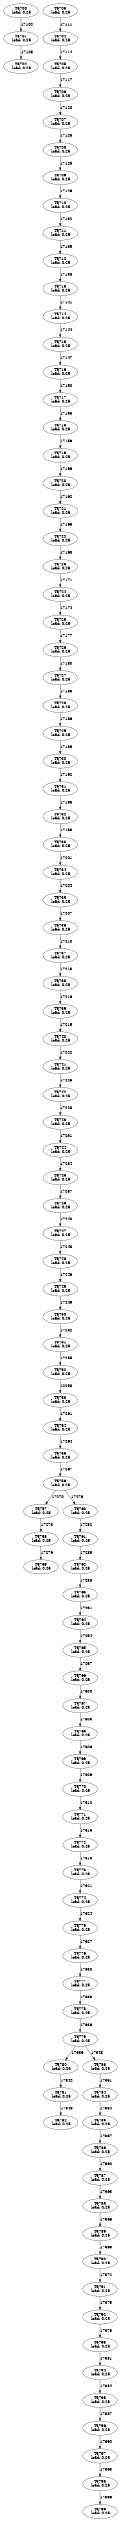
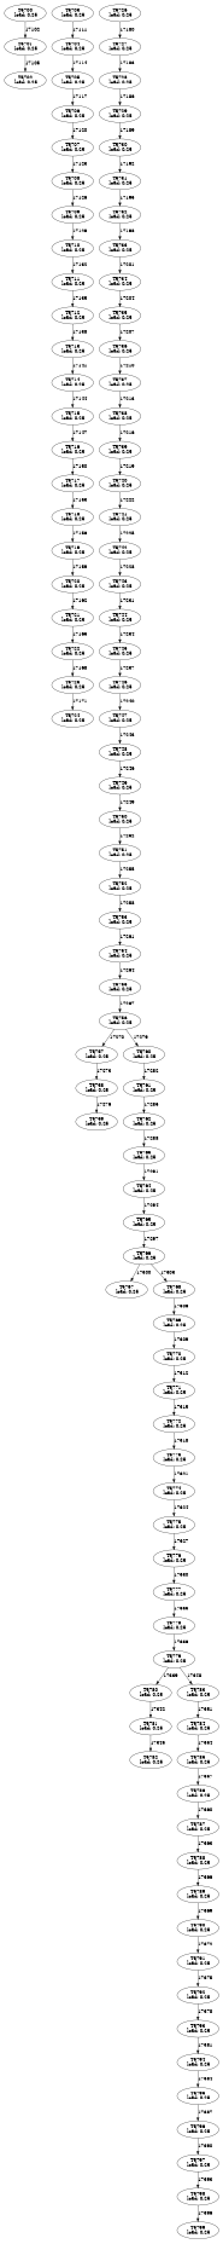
  digraph {
    n1 [label="T5700\n load: 0.25"]
    n2 [label="T5701\n load: 0.25"]
    n3 [label="T5702\n load: 0.25"]
    n4 [label="T5703\n load: 0.25"]
    n5 [label="T5704\n load: 0.25"]
    n6 [label="T5705\n load: 0.25"]
    n7 [label="T5706\n load: 0.25"]
    n8 [label="T5707\n load: 0.25"]
    n9 [label="T5708\n load: 0.25"]
    n10 [label="T5709\n load: 0.25"]
    n11 [label="T5710\n load: 0.25"]
    n12 [label="T5711\n load: 0.25"]
    n13 [label="T5712\n load: 0.25"]
    n14 [label="T5713\n load: 0.25"]
    n15 [label="T5714\n load: 0.25"]
    n16 [label="T5715\n load: 0.25"]
    n17 [label="T5716\n load: 0.25"]
    n18 [label="T5717\n load: 0.25"]
    n19 [label="T5718\n load: 0.25"]
    n20 [label="T5719\n load: 0.25"]
    n21 [label="T5720\n load: 0.25"]
    n22 [label="T5721\n load: 0.25"]
    n23 [label="T5722\n load: 0.25"]
    n24 [label="T5723\n load: 0.25"]
    n25 [label="T5724\n load: 0.25"]
-   n26 [label="T5725\n load: 0.25"]
    n27 [label="T5726\n load: 0.25"]
    n28 [label="T5727\n load: 0.25"]
    n29 [label="T5728\n load: 0.25"]
    n30 [label="T5729\n load: 0.25"]
    n31 [label="T5730\n load: 0.25"]
    n32 [label="T5731\n load: 0.25"]
    n33 [label="T5732\n load: 0.25"]
    n34 [label="T5733\n load: 0.25"]
    n35 [label="T5734\n load: 0.25"]
    n36 [label="T5735\n load: 0.25"]
    n37 [label="T5736\n load: 0.25"]
    n38 [label="T5737\n load: 0.25"]
    n39 [label="T5738\n load: 0.25"]
    n40 [label="T5739\n load: 0.25"]
    n41 [label="T5740\n load: 0.25"]
    n42 [label="T5741\n load: 0.25"]
    n43 [label="T5742\n load: 0.25"]
    n44 [label="T5743\n load: 0.25"]
    n45 [label="T5744\n load: 0.25"]
    n46 [label="T5745\n load: 0.25"]
    n47 [label="T5746\n load: 0.25"]
    n48 [label="T5747\n load: 0.25"]
    n49 [label="T5748\n load: 0.25"]
    n50 [label="T5749\n load: 0.25"]
    n51 [label="T5750\n load: 0.25"]
    n52 [label="T5751\n load: 0.25"]
    n53 [label="T5752\n load: 0.25"]
    n54 [label="T5753\n load: 0.25"]
    n55 [label="T5754\n load: 0.25"]
    n56 [label="T5755\n load: 0.25"]
    n57 [label="T5756\n load: 0.25"]
    n58 [label="T5757\n load: 0.25"]
    n59 [label="T5760\n load: 0.25"]
    n60 [label="T5758\n load: 0.25"]
    n61 [label="T5759\n load: 0.25"]
    n62 [label="T5761\n load: 0.25"]
    n63 [label="T5762\n load: 0.25"]
    n64 [label="T5763\n load: 0.25"]
    n65 [label="T5764\n load: 0.25"]
    n66 [label="T5765\n load: 0.25"]
    n67 [label="T5766\n load: 0.25"]
    n68 [label="T5767\n load: 0.25"]
    n69 [label="T5768\n load: 0.25"]
    n70 [label="T5769\n load: 0.25"]
    n71 [label="T5770\n load: 0.25"]
    n72 [label="T5771\n load: 0.25"]
    n73 [label="T5772\n load: 0.25"]
    n74 [label="T5773\n load: 0.25"]
    n75 [label="T5774\n load: 0.25"]
    n76 [label="T5775\n load: 0.25"]
    n77 [label="T5776\n load: 0.25"]
    n78 [label="T5777\n load: 0.25"]
    n79 [label="T5778\n load: 0.25"]
    n80 [label="T5779\n load: 0.25"]
    n81 [label="T5780\n load: 0.25"]
    n82 [label="T5783\n load: 0.25"]
    n83 [label="T5781\n load: 0.25"]
    n84 [label="T5782\n load: 0.25"]
    n85 [label="T5784\n load: 0.25"]
    n86 [label="T5785\n load: 0.25"]
    n87 [label="T5786\n load: 0.25"]
    n88 [label="T5787\n load: 0.25"]
    n89 [label="T5788\n load: 0.25"]
    n90 [label="T5789\n load: 0.25"]
    n91 [label="T5790\n load: 0.25"]
    n92 [label="T5791\n load: 0.25"]
    n93 [label="T5792\n load: 0.25"]
    n94 [label="T5793\n load: 0.25"]
    n95 [label="T5794\n load: 0.25"]
    n96 [label="T5795\n load: 0.25"]
    n97 [label="T5796\n load: 0.25"]
    n98 [label="T5797\n load: 0.25"]
    n99 [label="T5798\n load: 0.25"]
    n100 [label="T5799\n load: 0.25"]
    n1 -> n2 [label=17102]
    n2 -> n3 [label=17105]
    n4 -> n5 [label=17111]
    n5 -> n6 [label=17114]
    n6 -> n7 [label=17117]
    n7 -> n8 [label=17120]
    n8 -> n9 [label=17123]
    n9 -> n10 [label=17126]
    n10 -> n11 [label=17129]
    n11 -> n12 [label=17132]
    n12 -> n13 [label=17135]
    n13 -> n14 [label=17138]
    n14 -> n15 [label=17141]
    n15 -> n16 [label=17144]
    n16 -> n17 [label=17147]
    n17 -> n18 [label=17150]
    n18 -> n19 [label=17153]
    n19 -> n20 [label=17156]
    n20 -> n21 [label=17159]
    n21 -> n22 [label=17162]
    n22 -> n23 [label=17165]
    n23 -> n24 [label=17168]
    n24 -> n25 [label=17171]
-   n25 -> n26 [label=17174]
-   n26 -> n27 [label=17177]
    n27 -> n28 [label=17180]
    n28 -> n29 [label=17183]
    n29 -> n30 [label=17186]
    n30 -> n31 [label=17189]
    n31 -> n32 [label=17192]
    n32 -> n33 [label=17195]
    n33 -> n34 [label=17198]
    n34 -> n35 [label=17201]
    n35 -> n36 [label=17204]
    n36 -> n37 [label=17207]
    n37 -> n38 [label=17210]
    n38 -> n39 [label=17213]
    n39 -> n40 [label=17216]
    n40 -> n41 [label=17219]
    n41 -> n42 [label=17222]
    n42 -> n43 [label=17225]
    n43 -> n44 [label=17228]
    n44 -> n45 [label=17231]
    n45 -> n46 [label=17234]
    n46 -> n47 [label=17237]
    n47 -> n48 [label=17240]
    n48 -> n49 [label=17243]
    n49 -> n50 [label=17246]
    n50 -> n51 [label=17249]
    n51 -> n52 [label=17252]
    n52 -> n53 [label=17255]
-   n53 -> n54 [label=12258]
+   n53 -> n54 [label=17258]
    n54 -> n55 [label=17261]
    n55 -> n56 [label=17264]
    n56 -> n57 [label=17267]
    n57 -> n58 [label=17270]
    n57 -> n59 [label=17279]
    n58 -> n60 [label=17273]
    n59 -> n62 [label=17282]
    n60 -> n61 [label=17276]
    n62 -> n63 [label=17285]
    n63 -> n64 [label=17288]
    n64 -> n65 [label=17291]
    n65 -> n66 [label=17294]
    n66 -> n67 [label=17297]
    n67 -> n68 [label=17300]
-   n68 -> n69 [label=17303]
+   n67 -> n69 [label=17303]
    n69 -> n70 [label=17306]
    n70 -> n71 [label=17309]
    n71 -> n72 [label=17312]
    n72 -> n73 [label=17315]
    n73 -> n74 [label=17318]
    n74 -> n75 [label=17321]
    n75 -> n76 [label=17324]
    n76 -> n77 [label=17327]
    n77 -> n78 [label=17330]
    n78 -> n79 [label=17333]
    n79 -> n80 [label=17336]
    n80 -> n81 [label=17339]
    n80 -> n82 [label=17348]
    n81 -> n83 [label=17342]
    n82 -> n85 [label=17351]
    n83 -> n84 [label=17345]
    n85 -> n86 [label=17354]
    n86 -> n87 [label=17357]
    n87 -> n88 [label=17360]
    n88 -> n89 [label=17363]
    n89 -> n90 [label=17366]
    n90 -> n91 [label=17369]
    n91 -> n92 [label=17372]
    n92 -> n93 [label=17375]
    n93 -> n94 [label=17378]
    n94 -> n95 [label=17381]
    n95 -> n96 [label=17384]
    n96 -> n97 [label=17387]
    n97 -> n98 [label=17390]
    n98 -> n99 [label=17393]
    n99 -> n100 [label=17396]
  }
